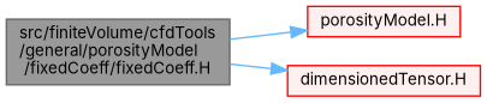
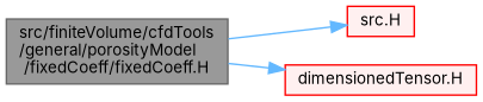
  digraph {
    rankdir=LR
    fontname=Inter
    node [color=red fillcolor="#FFF0F0" fontname=Inter fontsize=10 shape=box style=filled]
    edge [color=steelblue1 fontname=Inter fontsize=10 labelfontname=Helvetica labelfontsize=10 style=solid]
    n1 [color=gray40 fillcolor=grey60 fontcolor=black height=0.2 label="src/finiteVolume/cfdTools\l/general/porosityModel\l/fixedCoeff/fixedCoeff.H" width=0.4]
-   n2 [height=0.2 label="porosityModel.H" width=0.4]
+   n2 [height=0.2 label="src.H" width=0.4]
    n3 [height=0.2 label="dimensionedTensor.H" width=0.4]
    n1 -> n2
    n1 -> n3
  }
